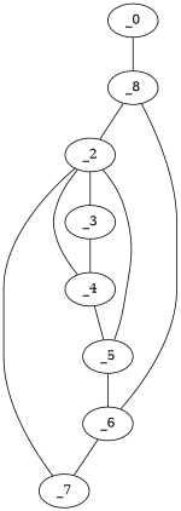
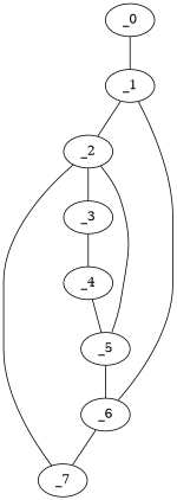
  graph {
    edge [valence=1]
    _0 [x=13 y=22]
-   _1 [x=14 y=17 label=_8]
+   _1 [x=14 y=17]
    _2 [x=64 y=15]
    _6 [x=116 y=24]
    _3 [x=90 y=36]
    _4 [x=106 y=32]
    _7 [x=117 y=20]
    _5 [x=114 y=29]
    _0 -- _1
    _1 -- _2
    _1 -- _6 [valence=2]
    _2 -- _3 [valence=2]
-   _2 -- _4 [valence=2]
    _2 -- _7
    _6 -- _7
    _3 -- _4
    _4 -- _5
    _5 -- _2
    _5 -- _6
  }
